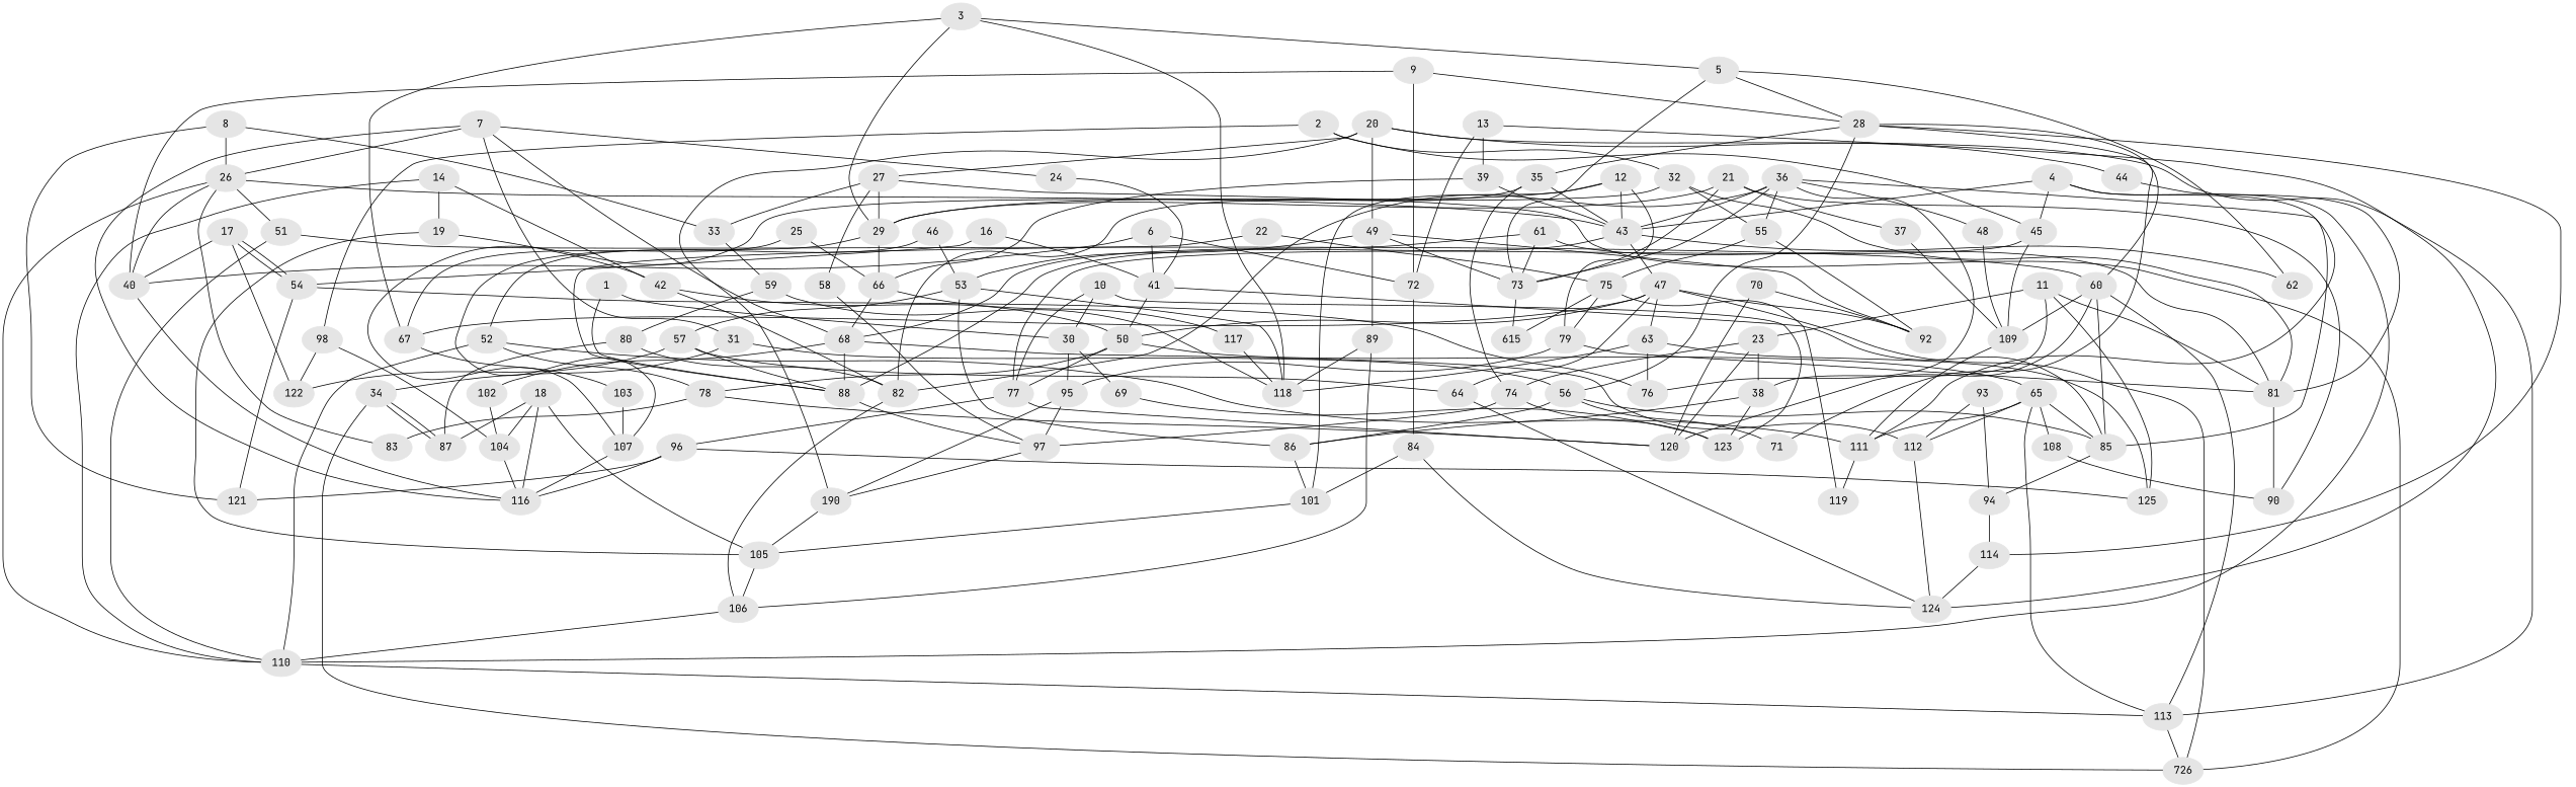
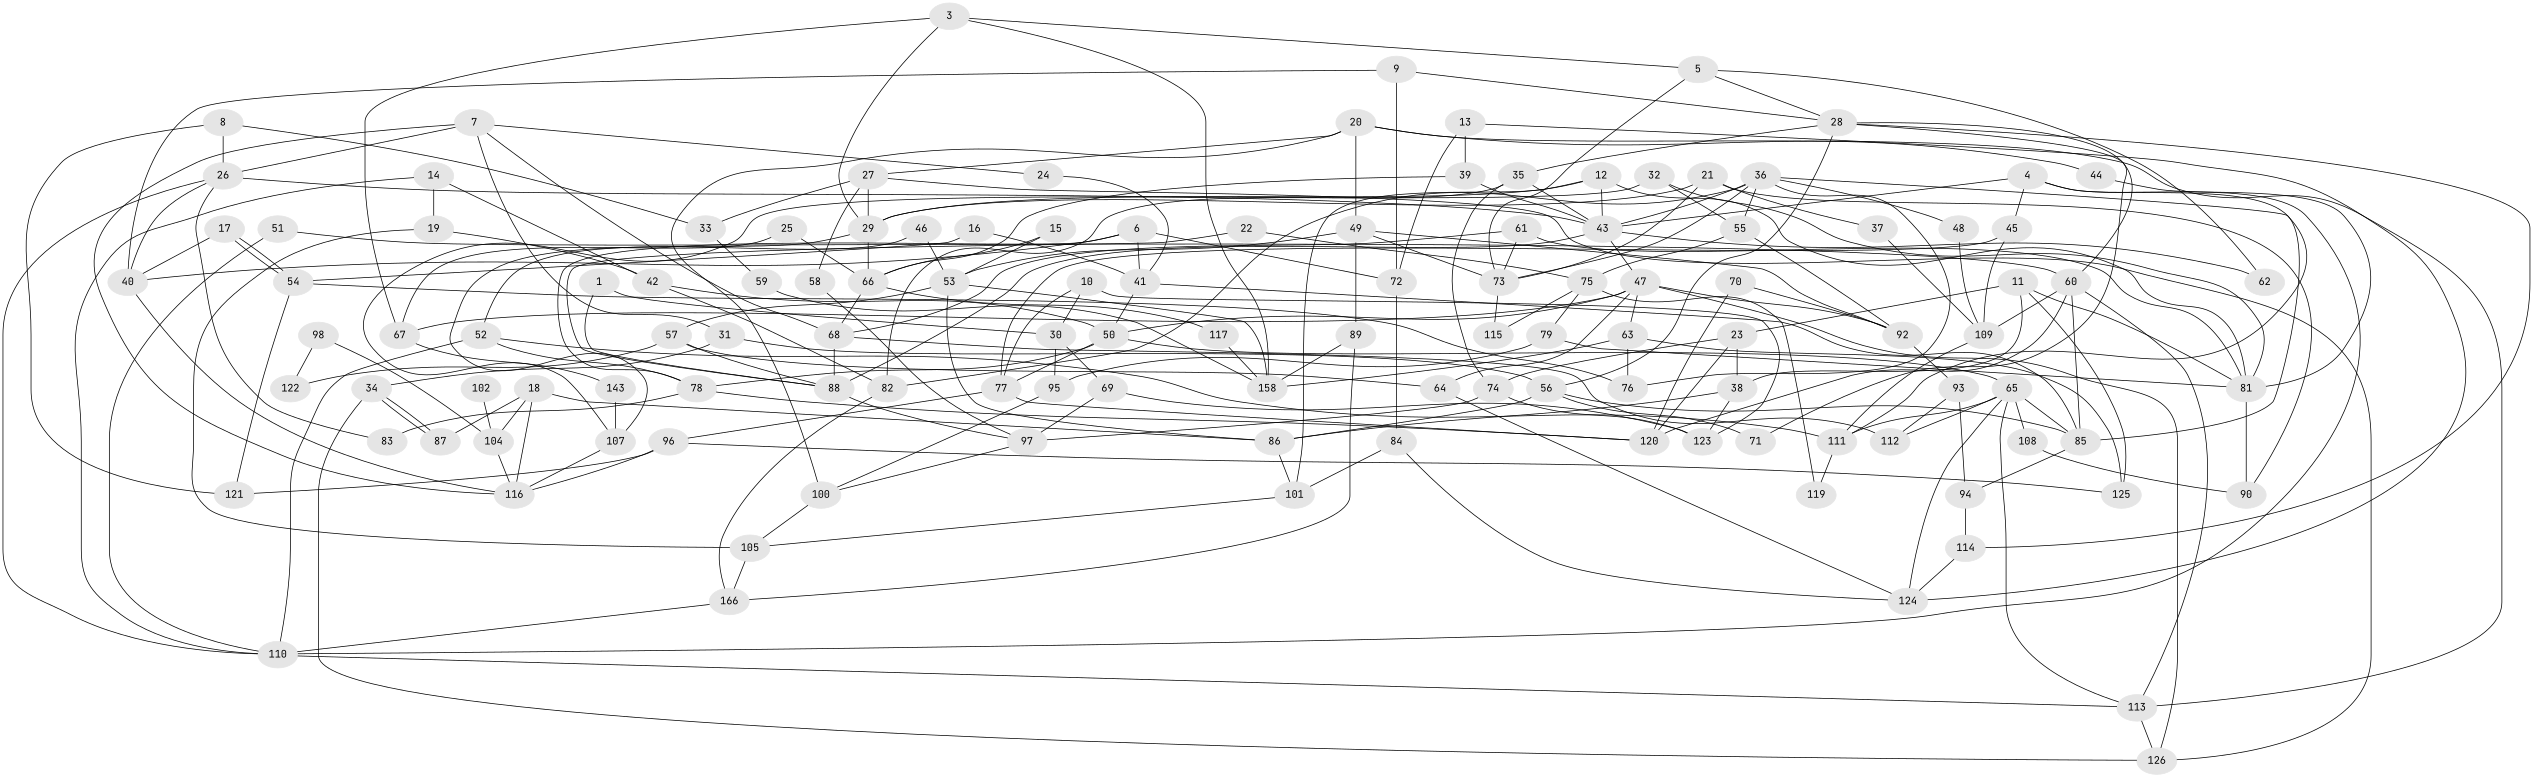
  graph {
    fontname="JetBrains Mono"
    node [color=gray90 fontname="JetBrains Mono" style=filled]
    edge [fontname="JetBrains Mono"]
    1
    30
    88
    69
    95
    97
-   2
    32
    45
    98
    81
    107
    55
    77
    109
    122
    104
    3
    5
    29
    67
-   118
+   118 [label=158]
    28
    62
    73
    66
-   103
+   103 [label=143]
    4
    43
    110
    111
    47
    113
    119
    35
    56
    60
    71
    114
-   115 [label=615]
+   115
    6
    40
    41
    72
    78
    116
    85
    50
    84
    120
    83
    7
    24
    26
    31
    68
    51
    34
    112
    102
    8
    33
    121
    59
    9
    10
    123
    96
    11
    23
    38
    125
    74
    86
    90
    12
    79
    101
    105
    13
    39
    124
    14
    19
    42
    82
+   15
    53
    57
    117
    16
    54
    76
    17
    18
    87
-   106
+   106 [label=166]
    20
    27
    44
    49
-   100 [label=190]
+   100
    58
-   126 [label=726]
+   126
    92
    89
    21
    37
    22
    75
    25
-   80
    36
    48
    94
    65
    63
    64
    46
    52
    93
    108
    61
    70
    1 -- 30
    1 -- 88
    30 -- 69
    30 -- 95
    88 -- 97
-   95 -- 97
+   69 -- 97
    69 -- 123
    95 -- 100
    97 -- 100
-   2 -- 32
-   2 -- 45
-   2 -- 98
    32 -- 81
    32 -- 107
    32 -- 55
    45 -- 77
    45 -- 109
    98 -- 122
    98 -- 104
    81 -- 90
    107 -- 116
    55 -- 92
    55 -- 75
    77 -- 120
    77 -- 96
    109 -- 111
    104 -- 116
    3 -- 5
    3 -- 29
    3 -- 67
    3 -- 118
    5 -- 28
    5 -- 62
    5 -- 73
    29 -- 107
    29 -- 66
    67 -- 103
    28 -- 35
    28 -- 56
    28 -- 60
    28 -- 71
    28 -- 114
    73 -- 115
    66 -- 68
    66 -- 117
    103 -- 107
    4 -- 45
    4 -- 43
    4 -- 110
    4 -- 111
    43 -- 88
    43 -- 62
    43 -- 47
    110 -- 113
    111 -- 119
    47 -- 67
    47 -- 50
    47 -- 126
    47 -- 92
    47 -- 63
    47 -- 64
    113 -- 126
    35 -- 43
    35 -- 74
    35 -- 82
    56 -- 71
    56 -- 85
    56 -- 86
    60 -- 109
    60 -- 113
    60 -- 85
    60 -- 120
    114 -- 124
    6 -- 40
    6 -- 41
    6 -- 72
+   6 -- 78
    40 -- 116
    41 -- 85
    41 -- 50
    72 -- 84
    78 -- 120
    78 -- 83
    85 -- 94
    50 -- 77
    50 -- 78
    50 -- 65
    84 -- 101
    84 -- 124
    7 -- 116
    7 -- 24
    7 -- 26
    7 -- 31
    7 -- 68
    24 -- 41
    26 -- 43
    26 -- 110
    26 -- 40
    26 -- 83
-   26 -- 51
    31 -- 56
    31 -- 34
    68 -- 88
    68 -- 112
-   68 -- 102
    51 -- 110
    51 -- 60
    34 -- 87
    34 -- 87
    34 -- 126
-   112 -- 124
+   65 -- 124
    102 -- 104
    8 -- 26
    8 -- 33
    8 -- 121
    33 -- 59
    59 -- 118
-   59 -- 80
    9 -- 28
    9 -- 40
    9 -- 72
    10 -- 30
    10 -- 77
    10 -- 123
    96 -- 116
    96 -- 121
    96 -- 125
    11 -- 81
    11 -- 23
    11 -- 38
    11 -- 125
    23 -- 120
    23 -- 38
    23 -- 74
    38 -- 123
    38 -- 86
    74 -- 97
    74 -- 123
    86 -- 101
    12 -- 29
    12 -- 43
-   12 -- 79
+   12 -- 81
    12 -- 101
    79 -- 95
    79 -- 81
    101 -- 105
    105 -- 106
    13 -- 72
    13 -- 39
    13 -- 124
    39 -- 66
    39 -- 43
    14 -- 110
    14 -- 19
    14 -- 42
    19 -- 105
    19 -- 42
    42 -- 50
    42 -- 82
    82 -- 106
+   15 -- 66
+   15 -- 53
    53 -- 118
    53 -- 86
    53 -- 57
    57 -- 88
    57 -- 122
    57 -- 64
    117 -- 118
    16 -- 41
    16 -- 54
    54 -- 121
    54 -- 76
-   17 -- 122
    17 -- 40
    17 -- 54
    17 -- 54
    18 -- 104
    18 -- 116
-   18 -- 105
+   18 -- 86
    18 -- 87
    106 -- 110
    20 -- 113
    20 -- 27
    20 -- 44
    20 -- 49
    20 -- 100
    27 -- 29
    27 -- 33
    27 -- 58
    27 -- 126
    44 -- 81
    49 -- 73
    49 -- 53
    49 -- 92
    49 -- 89
    100 -- 105
    58 -- 97
+   92 -- 93
    89 -- 118
    89 -- 106
    21 -- 29
    21 -- 73
    21 -- 90
    21 -- 37
    37 -- 109
    22 -- 88
    22 -- 75
    75 -- 119
    75 -- 115
    75 -- 79
    25 -- 67
    25 -- 66
-   80 -- 82
-   80 -- 87
    36 -- 55
    36 -- 73
    36 -- 43
    36 -- 85
    36 -- 82
    36 -- 76
    36 -- 48
    48 -- 109
    94 -- 114
    65 -- 111
    65 -- 113
    65 -- 85
    65 -- 112
    65 -- 108
    63 -- 118
    63 -- 125
    63 -- 76
    64 -- 124
    46 -- 53
    46 -- 52
    52 -- 110
    52 -- 111
    52 -- 78
    93 -- 112
    93 -- 94
    108 -- 90
    61 -- 81
    61 -- 73
    61 -- 68
    70 -- 120
    70 -- 92
  }
